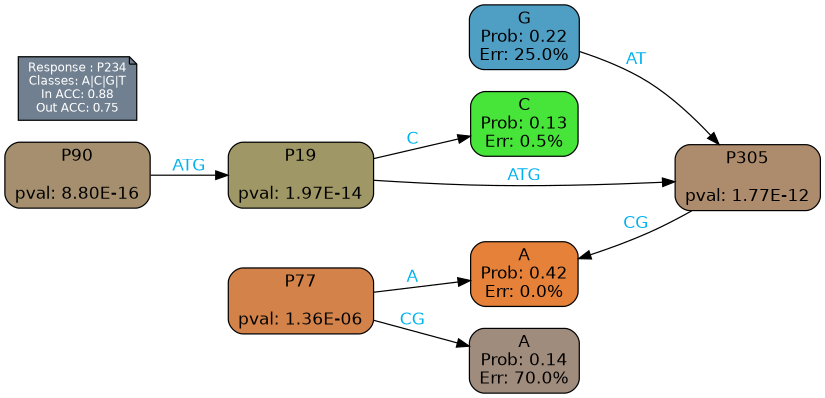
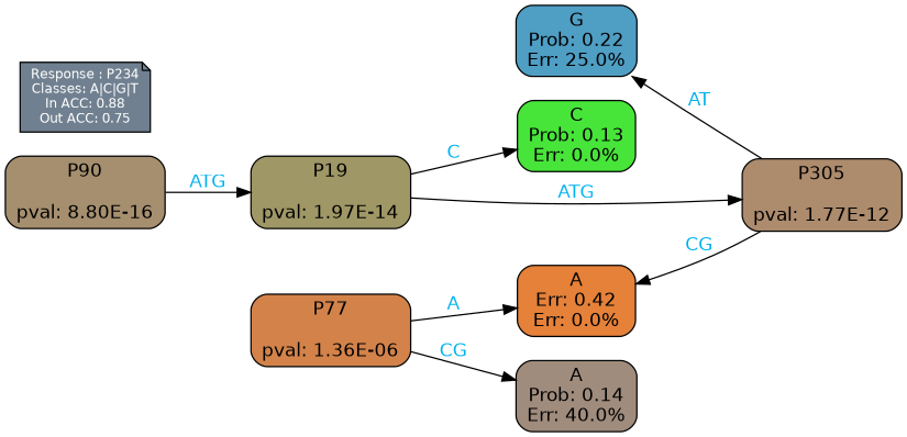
  digraph {
    rankdir=LR
    ranksep=equally
    splines=polylines
    node [color=black fontname=helvetica shape=box style="filled, rounded"]
    edge [fontcolor=deepskyblue2 fontname=helvetica]
    n1 [fillcolor="#4f9ec4" label="G\nProb: 0.22\nErr: 25.0%"]
-   n2 [fillcolor="#e58139" label="A\nProb: 0.42\nErr: 0.0%"]
-   n3 [fillcolor="#a08c7d" label="A\nProb: 0.14\nErr: 70.0%"]
-   n4 [fillcolor="#47e539" label="C\nProb: 0.13\nErr: 0.5%"]
+   n2 [fillcolor="#e58139" label="A\nErr: 0.42\nErr: 0.0%"]
+   n3 [fillcolor="#a08c7d" label="A\nProb: 0.14\nErr: 40.0%"]
+   n4 [fillcolor="#47e539" label="C\nProb: 0.13\nErr: 0.0%"]
    n5 [align=left fillcolor=slategray fontcolor=white fontsize=10 label="Response : P234\nClasses: A|C|G|T\nIn ACC: 0.88\nOut ACC: 0.75\n" shape=note style=filled]
    n6 [fillcolor="#a58f6f" label="P90\n\npval: 8.80E-16"]
    n7 [fillcolor="#9f9765" label="P19\n\npval: 1.97E-14"]
    n8 [fillcolor="#ad8b6d" label="P305\n\npval: 1.77E-12"]
    n9 [fillcolor="#d3834a" label="P77\n\npval: 1.36E-06"]
    subgraph sub_1 {
      rank=same
      n1
      n2
      n3
      n4
    }
    subgraph sub_2 {
      rank=same
      n5
      n6
    }
    n6 -> n7 [label=ATG]
    n7 -> n4 [label=C]
    n7 -> n8 [label=ATG]
-   n1 -> n8 [label=AT]
+   n8 -> n1 [label=AT]
    n8 -> n2 [label=CG]
    n9 -> n2 [label=A]
    n9 -> n3 [label=CG]
  }
